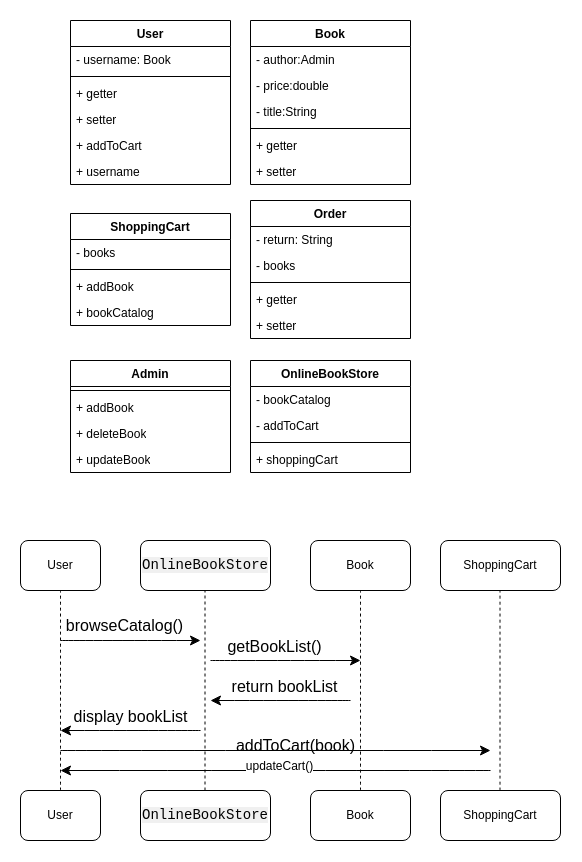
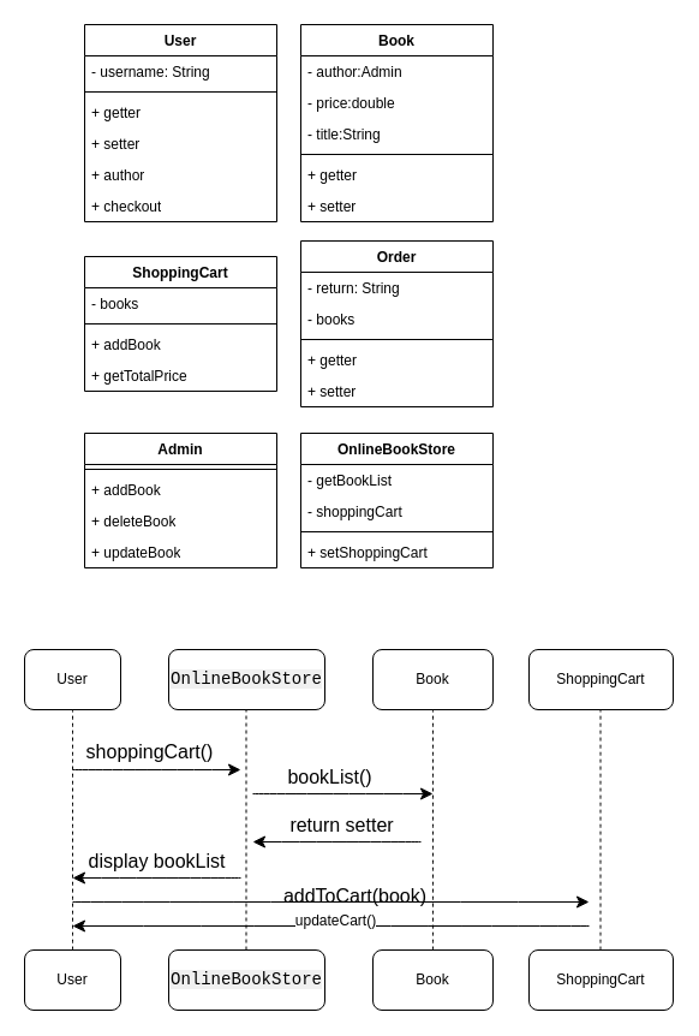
  <mxCell id="0" />
  <mxCell id="1" parent="0" />
  <mxCell id="2" value="User" style="swimlane;fontStyle=1;align=center;verticalAlign=top;childLayout=stackLayout;horizontal=1;startSize=26;horizontalStack=0;resizeParent=1;resizeParentMax=0;resizeLast=0;collapsible=1;marginBottom=0;whiteSpace=wrap;html=1;" vertex="1" parent="1"><mxGeometry x="70" y="20" width="160" height="164" as="geometry" /></mxCell>
- <mxCell id="3" value="- username: Book" style="text;strokeColor=none;fillColor=none;align=left;verticalAlign=top;spacingLeft=4;spacingRight=4;overflow=hidden;rotatable=0;points=[[0,0.5],[1,0.5]];portConstraint=eastwest;whiteSpace=wrap;html=1;" vertex="1" parent="2"><mxGeometry y="26" width="160" height="26" as="geometry" /></mxCell>
+ <mxCell id="3" value="- username: String" style="text;strokeColor=none;fillColor=none;align=left;verticalAlign=top;spacingLeft=4;spacingRight=4;overflow=hidden;rotatable=0;points=[[0,0.5],[1,0.5]];portConstraint=eastwest;whiteSpace=wrap;html=1;" vertex="1" parent="2"><mxGeometry y="26" width="160" height="26" as="geometry" /></mxCell>
  <mxCell id="4" value="" style="line;strokeWidth=1;fillColor=none;align=left;verticalAlign=middle;spacingTop=-1;spacingLeft=3;spacingRight=3;rotatable=0;labelPosition=right;points=[];portConstraint=eastwest;strokeColor=inherit;" vertex="1" parent="2"><mxGeometry y="52" width="160" height="8" as="geometry" /></mxCell>
  <mxCell id="5" value="+ getter" style="text;strokeColor=none;fillColor=none;align=left;verticalAlign=top;spacingLeft=4;spacingRight=4;overflow=hidden;rotatable=0;points=[[0,0.5],[1,0.5]];portConstraint=eastwest;whiteSpace=wrap;html=1;" vertex="1" parent="2"><mxGeometry y="60" width="160" height="26" as="geometry" /></mxCell>
  <mxCell id="6" value="+ setter" style="text;strokeColor=none;fillColor=none;align=left;verticalAlign=top;spacingLeft=4;spacingRight=4;overflow=hidden;rotatable=0;points=[[0,0.5],[1,0.5]];portConstraint=eastwest;whiteSpace=wrap;html=1;" vertex="1" parent="2"><mxGeometry y="86" width="160" height="26" as="geometry" /></mxCell>
- <mxCell id="7" value="+ addToCart" style="text;strokeColor=none;fillColor=none;align=left;verticalAlign=top;spacingLeft=4;spacingRight=4;overflow=hidden;rotatable=0;points=[[0,0.5],[1,0.5]];portConstraint=eastwest;whiteSpace=wrap;html=1;" vertex="1" parent="2"><mxGeometry y="112" width="160" height="26" as="geometry" /></mxCell>
- <mxCell id="8" value="+ username" style="text;strokeColor=none;fillColor=none;align=left;verticalAlign=top;spacingLeft=4;spacingRight=4;overflow=hidden;rotatable=0;points=[[0,0.5],[1,0.5]];portConstraint=eastwest;whiteSpace=wrap;html=1;" vertex="1" parent="2"><mxGeometry y="138" width="160" height="26" as="geometry" /></mxCell>
+ <mxCell id="7" value="+ author" style="text;strokeColor=none;fillColor=none;align=left;verticalAlign=top;spacingLeft=4;spacingRight=4;overflow=hidden;rotatable=0;points=[[0,0.5],[1,0.5]];portConstraint=eastwest;whiteSpace=wrap;html=1;" vertex="1" parent="2"><mxGeometry y="112" width="160" height="26" as="geometry" /></mxCell>
+ <mxCell id="8" value="+ checkout" style="text;strokeColor=none;fillColor=none;align=left;verticalAlign=top;spacingLeft=4;spacingRight=4;overflow=hidden;rotatable=0;points=[[0,0.5],[1,0.5]];portConstraint=eastwest;whiteSpace=wrap;html=1;" vertex="1" parent="2"><mxGeometry y="138" width="160" height="26" as="geometry" /></mxCell>
  <mxCell id="9" value="Book" style="swimlane;fontStyle=1;align=center;verticalAlign=top;childLayout=stackLayout;horizontal=1;startSize=26;horizontalStack=0;resizeParent=1;resizeParentMax=0;resizeLast=0;collapsible=1;marginBottom=0;whiteSpace=wrap;html=1;" vertex="1" parent="1"><mxGeometry x="250" y="20" width="160" height="164" as="geometry" /></mxCell>
  <mxCell id="10" value="- author:Admin" style="text;strokeColor=none;fillColor=none;align=left;verticalAlign=top;spacingLeft=4;spacingRight=4;overflow=hidden;rotatable=0;points=[[0,0.5],[1,0.5]];portConstraint=eastwest;whiteSpace=wrap;html=1;" vertex="1" parent="9"><mxGeometry y="26" width="160" height="26" as="geometry" /></mxCell>
  <mxCell id="11" value="- price:double" style="text;strokeColor=none;fillColor=none;align=left;verticalAlign=top;spacingLeft=4;spacingRight=4;overflow=hidden;rotatable=0;points=[[0,0.5],[1,0.5]];portConstraint=eastwest;whiteSpace=wrap;html=1;" vertex="1" parent="9"><mxGeometry y="52" width="160" height="26" as="geometry" /></mxCell>
  <mxCell id="12" value="- title:String" style="text;strokeColor=none;fillColor=none;align=left;verticalAlign=top;spacingLeft=4;spacingRight=4;overflow=hidden;rotatable=0;points=[[0,0.5],[1,0.5]];portConstraint=eastwest;whiteSpace=wrap;html=1;" vertex="1" parent="9"><mxGeometry y="78" width="160" height="26" as="geometry" /></mxCell>
  <mxCell id="13" value="" style="line;strokeWidth=1;fillColor=none;align=left;verticalAlign=middle;spacingTop=-1;spacingLeft=3;spacingRight=3;rotatable=0;labelPosition=right;points=[];portConstraint=eastwest;strokeColor=inherit;" vertex="1" parent="9"><mxGeometry y="104" width="160" height="8" as="geometry" /></mxCell>
  <mxCell id="14" value="+ getter" style="text;strokeColor=none;fillColor=none;align=left;verticalAlign=top;spacingLeft=4;spacingRight=4;overflow=hidden;rotatable=0;points=[[0,0.5],[1,0.5]];portConstraint=eastwest;whiteSpace=wrap;html=1;" vertex="1" parent="9"><mxGeometry y="112" width="160" height="26" as="geometry" /></mxCell>
  <mxCell id="15" value="+ setter" style="text;strokeColor=none;fillColor=none;align=left;verticalAlign=top;spacingLeft=4;spacingRight=4;overflow=hidden;rotatable=0;points=[[0,0.5],[1,0.5]];portConstraint=eastwest;whiteSpace=wrap;html=1;" vertex="1" parent="9"><mxGeometry y="138" width="160" height="26" as="geometry" /></mxCell>
  <mxCell id="16" value="ShoppingCart" style="swimlane;fontStyle=1;align=center;verticalAlign=top;childLayout=stackLayout;horizontal=1;startSize=26;horizontalStack=0;resizeParent=1;resizeParentMax=0;resizeLast=0;collapsible=1;marginBottom=0;whiteSpace=wrap;html=1;" vertex="1" parent="1"><mxGeometry x="70" y="213" width="160" height="112" as="geometry" /></mxCell>
  <mxCell id="17" value="- books" style="text;strokeColor=none;fillColor=none;align=left;verticalAlign=top;spacingLeft=4;spacingRight=4;overflow=hidden;rotatable=0;points=[[0,0.5],[1,0.5]];portConstraint=eastwest;whiteSpace=wrap;html=1;" vertex="1" parent="16"><mxGeometry y="26" width="160" height="26" as="geometry" /></mxCell>
  <mxCell id="18" value="" style="line;strokeWidth=1;fillColor=none;align=left;verticalAlign=middle;spacingTop=-1;spacingLeft=3;spacingRight=3;rotatable=0;labelPosition=right;points=[];portConstraint=eastwest;strokeColor=inherit;" vertex="1" parent="16"><mxGeometry y="52" width="160" height="8" as="geometry" /></mxCell>
  <mxCell id="19" value="+ addBook" style="text;strokeColor=none;fillColor=none;align=left;verticalAlign=top;spacingLeft=4;spacingRight=4;overflow=hidden;rotatable=0;points=[[0,0.5],[1,0.5]];portConstraint=eastwest;whiteSpace=wrap;html=1;" vertex="1" parent="16"><mxGeometry y="60" width="160" height="26" as="geometry" /></mxCell>
- <mxCell id="20" value="+ bookCatalog" style="text;strokeColor=none;fillColor=none;align=left;verticalAlign=top;spacingLeft=4;spacingRight=4;overflow=hidden;rotatable=0;points=[[0,0.5],[1,0.5]];portConstraint=eastwest;whiteSpace=wrap;html=1;" vertex="1" parent="16"><mxGeometry y="86" width="160" height="26" as="geometry" /></mxCell>
+ <mxCell id="20" value="+ getTotalPrice" style="text;strokeColor=none;fillColor=none;align=left;verticalAlign=top;spacingLeft=4;spacingRight=4;overflow=hidden;rotatable=0;points=[[0,0.5],[1,0.5]];portConstraint=eastwest;whiteSpace=wrap;html=1;" vertex="1" parent="16"><mxGeometry y="86" width="160" height="26" as="geometry" /></mxCell>
  <mxCell id="21" value="Order" style="swimlane;fontStyle=1;align=center;verticalAlign=top;childLayout=stackLayout;horizontal=1;startSize=26;horizontalStack=0;resizeParent=1;resizeParentMax=0;resizeLast=0;collapsible=1;marginBottom=0;whiteSpace=wrap;html=1;" vertex="1" parent="1"><mxGeometry x="250" y="200" width="160" height="138" as="geometry" /></mxCell>
  <mxCell id="22" value="- return: String" style="text;strokeColor=none;fillColor=none;align=left;verticalAlign=top;spacingLeft=4;spacingRight=4;overflow=hidden;rotatable=0;points=[[0,0.5],[1,0.5]];portConstraint=eastwest;whiteSpace=wrap;html=1;" vertex="1" parent="21"><mxGeometry y="26" width="160" height="26" as="geometry" /></mxCell>
  <mxCell id="23" value="- books" style="text;strokeColor=none;fillColor=none;align=left;verticalAlign=top;spacingLeft=4;spacingRight=4;overflow=hidden;rotatable=0;points=[[0,0.5],[1,0.5]];portConstraint=eastwest;whiteSpace=wrap;html=1;" vertex="1" parent="21"><mxGeometry y="52" width="160" height="26" as="geometry" /></mxCell>
  <mxCell id="24" value="" style="line;strokeWidth=1;fillColor=none;align=left;verticalAlign=middle;spacingTop=-1;spacingLeft=3;spacingRight=3;rotatable=0;labelPosition=right;points=[];portConstraint=eastwest;strokeColor=inherit;" vertex="1" parent="21"><mxGeometry y="78" width="160" height="8" as="geometry" /></mxCell>
  <mxCell id="25" value="+ getter" style="text;strokeColor=none;fillColor=none;align=left;verticalAlign=top;spacingLeft=4;spacingRight=4;overflow=hidden;rotatable=0;points=[[0,0.5],[1,0.5]];portConstraint=eastwest;whiteSpace=wrap;html=1;" vertex="1" parent="21"><mxGeometry y="86" width="160" height="26" as="geometry" /></mxCell>
  <mxCell id="26" value="+ setter" style="text;strokeColor=none;fillColor=none;align=left;verticalAlign=top;spacingLeft=4;spacingRight=4;overflow=hidden;rotatable=0;points=[[0,0.5],[1,0.5]];portConstraint=eastwest;whiteSpace=wrap;html=1;" vertex="1" parent="21"><mxGeometry y="112" width="160" height="26" as="geometry" /></mxCell>
  <mxCell id="27" value="Admin" style="swimlane;fontStyle=1;align=center;verticalAlign=top;childLayout=stackLayout;horizontal=1;startSize=26;horizontalStack=0;resizeParent=1;resizeParentMax=0;resizeLast=0;collapsible=1;marginBottom=0;whiteSpace=wrap;html=1;" vertex="1" parent="1"><mxGeometry x="70" y="360" width="160" height="112" as="geometry" /></mxCell>
  <mxCell id="28" value="" style="line;strokeWidth=1;fillColor=none;align=left;verticalAlign=middle;spacingTop=-1;spacingLeft=3;spacingRight=3;rotatable=0;labelPosition=right;points=[];portConstraint=eastwest;strokeColor=inherit;" vertex="1" parent="27"><mxGeometry y="26" width="160" height="8" as="geometry" /></mxCell>
  <mxCell id="29" value="+ addBook" style="text;strokeColor=none;fillColor=none;align=left;verticalAlign=top;spacingLeft=4;spacingRight=4;overflow=hidden;rotatable=0;points=[[0,0.5],[1,0.5]];portConstraint=eastwest;whiteSpace=wrap;html=1;" vertex="1" parent="27"><mxGeometry y="34" width="160" height="26" as="geometry" /></mxCell>
  <mxCell id="30" value="+ deleteBook" style="text;strokeColor=none;fillColor=none;align=left;verticalAlign=top;spacingLeft=4;spacingRight=4;overflow=hidden;rotatable=0;points=[[0,0.5],[1,0.5]];portConstraint=eastwest;whiteSpace=wrap;html=1;" vertex="1" parent="27"><mxGeometry y="60" width="160" height="26" as="geometry" /></mxCell>
  <mxCell id="31" value="+ updateBook" style="text;strokeColor=none;fillColor=none;align=left;verticalAlign=top;spacingLeft=4;spacingRight=4;overflow=hidden;rotatable=0;points=[[0,0.5],[1,0.5]];portConstraint=eastwest;whiteSpace=wrap;html=1;" vertex="1" parent="27"><mxGeometry y="86" width="160" height="26" as="geometry" /></mxCell>
  <mxCell id="32" value="OnlineBookStore" style="swimlane;fontStyle=1;align=center;verticalAlign=top;childLayout=stackLayout;horizontal=1;startSize=26;horizontalStack=0;resizeParent=1;resizeParentMax=0;resizeLast=0;collapsible=1;marginBottom=0;whiteSpace=wrap;html=1;" vertex="1" parent="1"><mxGeometry x="250" y="360" width="160" height="112" as="geometry" /></mxCell>
- <mxCell id="33" value="- bookCatalog" style="text;strokeColor=none;fillColor=none;align=left;verticalAlign=top;spacingLeft=4;spacingRight=4;overflow=hidden;rotatable=0;points=[[0,0.5],[1,0.5]];portConstraint=eastwest;whiteSpace=wrap;html=1;" vertex="1" parent="32"><mxGeometry y="26" width="160" height="26" as="geometry" /></mxCell>
- <mxCell id="34" value="- addToCart" style="text;strokeColor=none;fillColor=none;align=left;verticalAlign=top;spacingLeft=4;spacingRight=4;overflow=hidden;rotatable=0;points=[[0,0.5],[1,0.5]];portConstraint=eastwest;whiteSpace=wrap;html=1;" vertex="1" parent="32"><mxGeometry y="52" width="160" height="26" as="geometry" /></mxCell>
+ <mxCell id="33" value="- getBookList" style="text;strokeColor=none;fillColor=none;align=left;verticalAlign=top;spacingLeft=4;spacingRight=4;overflow=hidden;rotatable=0;points=[[0,0.5],[1,0.5]];portConstraint=eastwest;whiteSpace=wrap;html=1;" vertex="1" parent="32"><mxGeometry y="26" width="160" height="26" as="geometry" /></mxCell>
+ <mxCell id="34" value="- shoppingCart" style="text;strokeColor=none;fillColor=none;align=left;verticalAlign=top;spacingLeft=4;spacingRight=4;overflow=hidden;rotatable=0;points=[[0,0.5],[1,0.5]];portConstraint=eastwest;whiteSpace=wrap;html=1;" vertex="1" parent="32"><mxGeometry y="52" width="160" height="26" as="geometry" /></mxCell>
  <mxCell id="35" value="" style="line;strokeWidth=1;fillColor=none;align=left;verticalAlign=middle;spacingTop=-1;spacingLeft=3;spacingRight=3;rotatable=0;labelPosition=right;points=[];portConstraint=eastwest;strokeColor=inherit;" vertex="1" parent="32"><mxGeometry y="78" width="160" height="8" as="geometry" /></mxCell>
- <mxCell id="36" value="+ shoppingCart" style="text;strokeColor=none;fillColor=none;align=left;verticalAlign=top;spacingLeft=4;spacingRight=4;overflow=hidden;rotatable=0;points=[[0,0.5],[1,0.5]];portConstraint=eastwest;whiteSpace=wrap;html=1;" vertex="1" parent="32"><mxGeometry y="86" width="160" height="26" as="geometry" /></mxCell>
+ <mxCell id="36" value="+ setShoppingCart" style="text;strokeColor=none;fillColor=none;align=left;verticalAlign=top;spacingLeft=4;spacingRight=4;overflow=hidden;rotatable=0;points=[[0,0.5],[1,0.5]];portConstraint=eastwest;whiteSpace=wrap;html=1;" vertex="1" parent="32"><mxGeometry y="86" width="160" height="26" as="geometry" /></mxCell>
  <mxCell id="37" style="edgeStyle=none;curved=1;rounded=0;orthogonalLoop=1;jettySize=auto;html=1;exitX=0;exitY=0;exitDx=0;exitDy=0;fontSize=12;startSize=8;endSize=8;" edge="1" parent="1" source="21" target="21"><mxGeometry relative="1" as="geometry" /></mxCell>
  <mxCell id="38" value="User" style="rounded=1;whiteSpace=wrap;html=1;" vertex="1" parent="1"><mxGeometry x="20" y="540" width="80" height="50" as="geometry" /></mxCell>
  <mxCell id="39" value="&lt;span style=&quot;font-family: Menlo, Monaco, Consolas, &amp;quot;Courier New&amp;quot;, monospace; font-size: 14px; text-align: left; background-color: rgba(0, 0, 0, 0.06);&quot;&gt;OnlineBookStore&lt;/span&gt;" style="rounded=1;whiteSpace=wrap;html=1;" vertex="1" parent="1"><mxGeometry x="140" y="540" width="130" height="50" as="geometry" /></mxCell>
  <mxCell id="40" value="Book" style="rounded=1;whiteSpace=wrap;html=1;" vertex="1" parent="1"><mxGeometry x="310" y="540" width="100" height="50" as="geometry" /></mxCell>
  <mxCell id="41" value="ShoppingCart" style="rounded=1;whiteSpace=wrap;html=1;" vertex="1" parent="1"><mxGeometry x="440" y="540" width="120" height="50" as="geometry" /></mxCell>
  <mxCell id="42" value="User" style="rounded=1;whiteSpace=wrap;html=1;" vertex="1" parent="1"><mxGeometry x="20" y="790" width="80" height="50" as="geometry" /></mxCell>
  <mxCell id="43" value="&lt;span style=&quot;font-family: Menlo, Monaco, Consolas, &amp;quot;Courier New&amp;quot;, monospace; font-size: 14px; text-align: left; background-color: rgba(0, 0, 0, 0.06);&quot;&gt;OnlineBookStore&lt;/span&gt;" style="rounded=1;whiteSpace=wrap;html=1;" vertex="1" parent="1"><mxGeometry x="140" y="790" width="130" height="50" as="geometry" /></mxCell>
  <mxCell id="44" value="Book" style="rounded=1;whiteSpace=wrap;html=1;" vertex="1" parent="1"><mxGeometry x="310" y="790" width="100" height="50" as="geometry" /></mxCell>
  <mxCell id="45" value="ShoppingCart" style="rounded=1;whiteSpace=wrap;html=1;" vertex="1" parent="1"><mxGeometry x="440" y="790" width="120" height="50" as="geometry" /></mxCell>
  <mxCell id="46" value="" style="endArrow=none;dashed=1;html=1;rounded=0;fontSize=12;startSize=8;endSize=8;curved=1;exitX=0.5;exitY=0;exitDx=0;exitDy=0;entryX=0.5;entryY=1;entryDx=0;entryDy=0;" edge="1" parent="1" source="42" target="38"><mxGeometry width="50" height="50" relative="1" as="geometry"><mxPoint x="20" y="690" as="sourcePoint" /><mxPoint x="60" y="620" as="targetPoint" /></mxGeometry></mxCell>
  <mxCell id="47" value="" style="endArrow=none;dashed=1;html=1;rounded=0;fontSize=12;startSize=8;endSize=8;curved=1;exitX=0.5;exitY=0;exitDx=0;exitDy=0;entryX=0.5;entryY=1;entryDx=0;entryDy=0;" edge="1" parent="1"><mxGeometry width="50" height="50" relative="1" as="geometry"><mxPoint x="204.5" y="790" as="sourcePoint" /><mxPoint x="204.5" y="590" as="targetPoint" /><Array as="points"><mxPoint x="204.5" y="690" /></Array></mxGeometry></mxCell>
  <mxCell id="48" value="" style="endArrow=none;dashed=1;html=1;rounded=0;fontSize=12;startSize=8;endSize=8;curved=1;exitX=0.5;exitY=0;exitDx=0;exitDy=0;entryX=0.5;entryY=1;entryDx=0;entryDy=0;" edge="1" parent="1"><mxGeometry width="50" height="50" relative="1" as="geometry"><mxPoint x="360" y="790" as="sourcePoint" /><mxPoint x="360" y="590" as="targetPoint" /></mxGeometry></mxCell>
  <mxCell id="49" value="" style="endArrow=none;dashed=1;html=1;rounded=0;fontSize=12;startSize=8;endSize=8;curved=1;exitX=0.5;exitY=0;exitDx=0;exitDy=0;entryX=0.5;entryY=1;entryDx=0;entryDy=0;" edge="1" parent="1"><mxGeometry width="50" height="50" relative="1" as="geometry"><mxPoint x="499.5" y="790" as="sourcePoint" /><mxPoint x="499.5" y="590" as="targetPoint" /></mxGeometry></mxCell>
  <mxCell id="50" value="" style="endArrow=classic;html=1;rounded=0;fontSize=12;startSize=8;endSize=8;curved=1;" edge="1" parent="1"><mxGeometry width="50" height="50" relative="1" as="geometry"><mxPoint x="60" y="640" as="sourcePoint" /><mxPoint x="200" y="640" as="targetPoint" /></mxGeometry></mxCell>
  <mxCell id="51" value="" style="edgeStyle=none;curved=1;rounded=0;orthogonalLoop=1;jettySize=auto;html=1;fontSize=12;startSize=8;endSize=8;" edge="1" parent="1"><mxGeometry relative="1" as="geometry"><mxPoint x="210" y="660" as="sourcePoint" /><mxPoint x="360" y="660" as="targetPoint" /></mxGeometry></mxCell>
- <mxCell id="52" value="browseCatalog()&lt;div&gt;&lt;br&gt;&lt;/div&gt;" style="text;html=1;align=center;verticalAlign=middle;resizable=0;points=[];autosize=1;strokeColor=none;fillColor=none;fontSize=16;" vertex="1" parent="1"><mxGeometry x="54" y="610" width="140" height="50" as="geometry" /></mxCell>
- <mxCell id="53" value="getBookList()" style="text;html=1;align=center;verticalAlign=middle;resizable=0;points=[];autosize=1;strokeColor=none;fillColor=none;fontSize=16;" vertex="1" parent="1"><mxGeometry x="214" y="631" width="120" height="30" as="geometry" /></mxCell>
+ <mxCell id="52" value="shoppingCart()&lt;div&gt;&lt;br&gt;&lt;/div&gt;" style="text;html=1;align=center;verticalAlign=middle;resizable=0;points=[];autosize=1;strokeColor=none;fillColor=none;fontSize=16;" vertex="1" parent="1"><mxGeometry x="54" y="610" width="140" height="50" as="geometry" /></mxCell>
+ <mxCell id="53" value="bookList()" style="text;html=1;align=center;verticalAlign=middle;resizable=0;points=[];autosize=1;strokeColor=none;fillColor=none;fontSize=16;" vertex="1" parent="1"><mxGeometry x="214" y="631" width="120" height="30" as="geometry" /></mxCell>
  <mxCell id="54" value="" style="edgeStyle=none;curved=1;rounded=0;orthogonalLoop=1;jettySize=auto;html=1;fontSize=12;startSize=8;endSize=8;" edge="1" parent="1"><mxGeometry relative="1" as="geometry"><mxPoint x="350" y="700" as="sourcePoint" /><mxPoint x="210" y="700" as="targetPoint" /><Array as="points" /></mxGeometry></mxCell>
- <mxCell id="55" value="return bookList" style="text;html=1;align=center;verticalAlign=middle;resizable=0;points=[];autosize=1;strokeColor=none;fillColor=none;fontSize=16;" vertex="1" parent="1"><mxGeometry x="219" y="671" width="130" height="30" as="geometry" /></mxCell>
+ <mxCell id="55" value="return setter" style="text;html=1;align=center;verticalAlign=middle;resizable=0;points=[];autosize=1;strokeColor=none;fillColor=none;fontSize=16;" vertex="1" parent="1"><mxGeometry x="219" y="671" width="130" height="30" as="geometry" /></mxCell>
  <mxCell id="56" value="" style="edgeStyle=none;curved=1;rounded=0;orthogonalLoop=1;jettySize=auto;html=1;fontSize=12;startSize=8;endSize=8;" edge="1" parent="1"><mxGeometry relative="1" as="geometry"><mxPoint x="60" y="750" as="sourcePoint" /><mxPoint x="490" y="750" as="targetPoint" /></mxGeometry></mxCell>
  <mxCell id="57" value="" style="edgeStyle=none;curved=1;rounded=0;orthogonalLoop=1;jettySize=auto;html=1;fontSize=12;startSize=8;endSize=8;" edge="1" parent="1"><mxGeometry relative="1" as="geometry"><mxPoint x="200" y="730" as="sourcePoint" /><mxPoint x="60" y="730" as="targetPoint" /><Array as="points" /></mxGeometry></mxCell>
  <mxCell id="58" value="display bookList" style="text;html=1;align=center;verticalAlign=middle;resizable=0;points=[];autosize=1;strokeColor=none;fillColor=none;fontSize=16;" vertex="1" parent="1"><mxGeometry x="60" y="701" width="140" height="30" as="geometry" /></mxCell>
  <mxCell id="59" value="addToCart(book)" style="text;html=1;align=center;verticalAlign=middle;resizable=0;points=[];autosize=1;strokeColor=none;fillColor=none;fontSize=16;" vertex="1" parent="1"><mxGeometry x="225" y="730" width="140" height="30" as="geometry" /></mxCell>
  <mxCell id="60" value="" style="edgeStyle=none;curved=1;rounded=0;orthogonalLoop=1;jettySize=auto;html=1;fontSize=12;startSize=8;endSize=8;entryX=0.002;entryY=0;entryDx=0;entryDy=0;entryPerimeter=0;" edge="1" parent="1"><mxGeometry relative="1" as="geometry"><mxPoint x="490" y="770" as="sourcePoint" /><mxPoint x="60" y="770" as="targetPoint" /><Array as="points" /></mxGeometry></mxCell>
  <mxCell id="61" value="updateCart()" style="edgeLabel;html=1;align=center;verticalAlign=middle;resizable=0;points=[];fontSize=12;" vertex="1" connectable="0" parent="60"><mxGeometry x="-0.014" y="-5" relative="1" as="geometry"><mxPoint as="offset" /></mxGeometry></mxCell>
